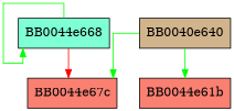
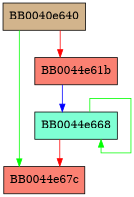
  digraph {
    splines=ortho
    node [fillcolor=salmon shape=box style=filled]
    edge [color=green]
    n1 [fillcolor=tan label=BB0040e640]
    BB0044e67c
    n3 [label=BB0044e61b]
    BB0044e668 [fillcolor=aquamarine]
    n1 -> BB0044e67c
-   n1 -> n3
+   n1 -> n3 [color=red]
+   n3 -> BB0044e668 [color=blue]
    BB0044e668 -> BB0044e67c [color=red]
    BB0044e668 -> BB0044e668
  }
